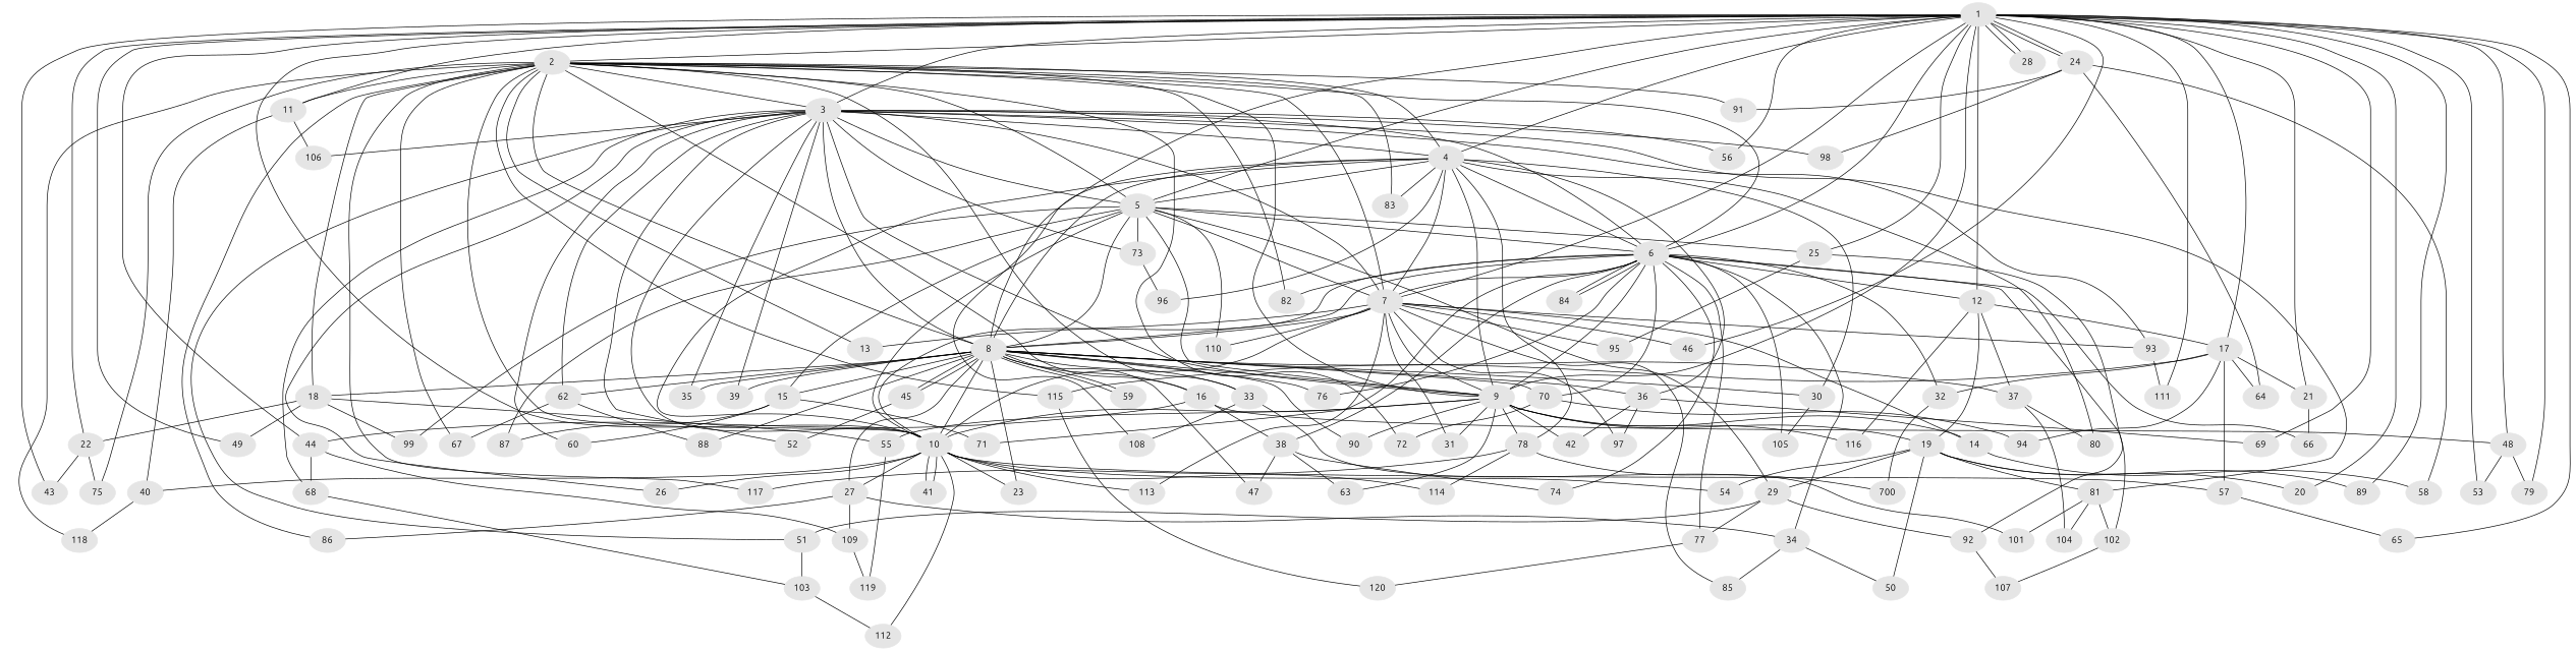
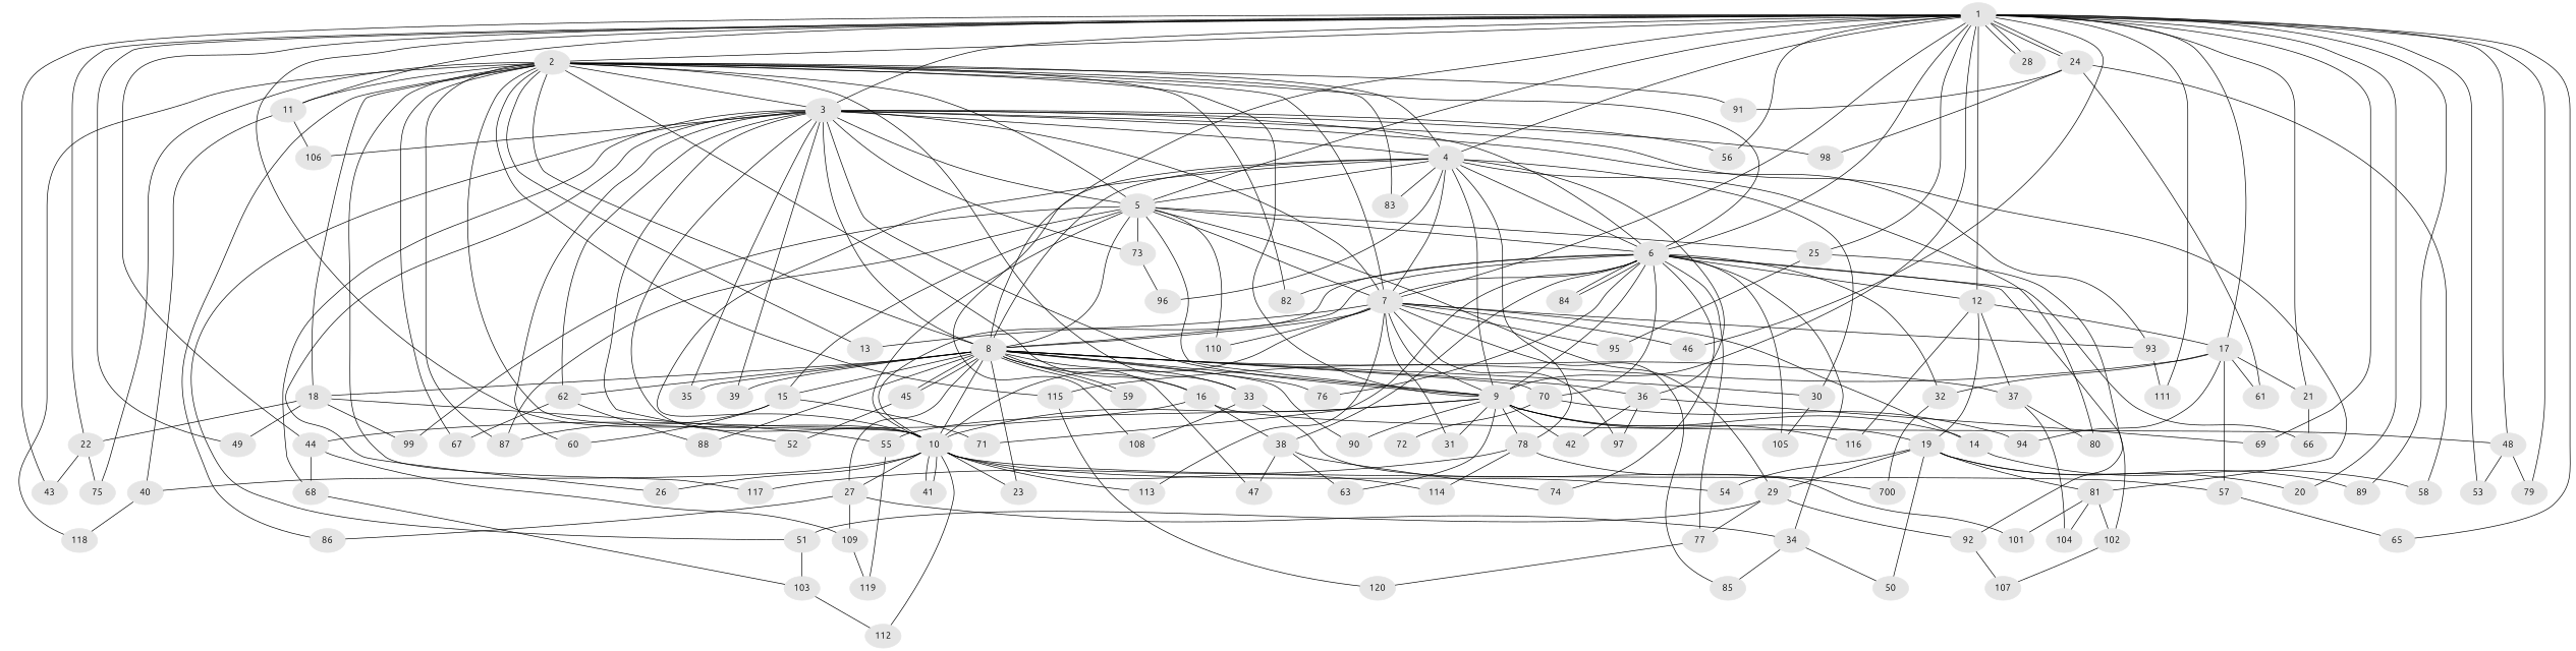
  graph {
    fontname=Ubuntu
    node [color=gray90 fontname=Ubuntu style=filled]
    edge [fontname=Ubuntu]
    1
    2
    3
    4
    5
    6
    7
    8
    9
    10
    11
    12
    17
    20
    21
    22
    24
    25
    28
    43
    44
    46
    48
    49
    53
    56
    65
    69
    79
    89
    111
    13
    16
    18
    33
    67
    72
    75
    82
    83
    86
    91
    115
    117
    118
    26
    35
    39
    51
    52
    60
    62
    68
    73
    81
    93
    98
    106
    30
    36
    78
    80
    96
    108
    15
    29
    87
    99
    110
    32
    34
    38
    66
    70
    71
    74
    76
    77
    84
    102
    105
    14
    31
    85
    95
    97
    113
    23
    27
    37
    45
    47
    59
    88
    90
    19
    42
    55
    63
    116
    40
    41
    54
    57
    112
    114
-   61 [label=64]
+   61
    94
    58
    92
    109
    101
    120
    103
    104
    n116 [label=700]
    50
    107
    119
    1 -- 2
    1 -- 3
    1 -- 4
    1 -- 5
    1 -- 6
    1 -- 7
    1 -- 8
    1 -- 9
    1 -- 10
    1 -- 11
    1 -- 12
    1 -- 17
    1 -- 20
    1 -- 21
    1 -- 22
    1 -- 24
    1 -- 24
    1 -- 25
    1 -- 28
    1 -- 28
    1 -- 43
    1 -- 44
    1 -- 46
    1 -- 48
    1 -- 49
    1 -- 53
    1 -- 56
    1 -- 65
    1 -- 69
    1 -- 79
    1 -- 89
    1 -- 111
    2 -- 3
    2 -- 4
    2 -- 5
    2 -- 6
    2 -- 7
    2 -- 8
    2 -- 9
    2 -- 10
    2 -- 11
    2 -- 13
    2 -- 16
    2 -- 18
    2 -- 33
    2 -- 67
-   2 -- 72
+   2 -- 87
    2 -- 75
    2 -- 82
    2 -- 83
    2 -- 86
    2 -- 91
    2 -- 115
    2 -- 117
    2 -- 118
    3 -- 4
    3 -- 5
    3 -- 6
    3 -- 7
    3 -- 8
    3 -- 9
    3 -- 10
    3 -- 56
    3 -- 26
    3 -- 35
    3 -- 39
    3 -- 51
    3 -- 52
    3 -- 60
    3 -- 62
    3 -- 68
    3 -- 73
    3 -- 81
    3 -- 93
    3 -- 98
    3 -- 106
    4 -- 5
    4 -- 6
    4 -- 7
    4 -- 8
    4 -- 9
    4 -- 10
    4 -- 83
    4 -- 30
    4 -- 36
    4 -- 78
    4 -- 80
    4 -- 96
    4 -- 108
    5 -- 6
    5 -- 7
    5 -- 8
    5 -- 9
    5 -- 10
    5 -- 25
    5 -- 73
    5 -- 15
    5 -- 29
    5 -- 87
    5 -- 99
    5 -- 110
    6 -- 7
    6 -- 8
    6 -- 9
    6 -- 10
    6 -- 12
    6 -- 82
    6 -- 32
    6 -- 34
    6 -- 38
    6 -- 66
    6 -- 70
    6 -- 71
    6 -- 74
    6 -- 76
    6 -- 77
    6 -- 84
    6 -- 84
    6 -- 102
    6 -- 105
    7 -- 8
    7 -- 9
    7 -- 10
    7 -- 46
    7 -- 13
    7 -- 93
    7 -- 110
    7 -- 14
    7 -- 31
    7 -- 85
    7 -- 95
    7 -- 97
    7 -- 113
    8 -- 9
    8 -- 10
    8 -- 16
    8 -- 18
    8 -- 33
    8 -- 35
    8 -- 39
    8 -- 62
    8 -- 30
    8 -- 36
    8 -- 15
    8 -- 70
    8 -- 76
    8 -- 23
    8 -- 27
    8 -- 37
    8 -- 45
    8 -- 45
    8 -- 47
    8 -- 59
    8 -- 59
    8 -- 88
    8 -- 90
    9 -- 10
    9 -- 78
    9 -- 14
    9 -- 31
    9 -- 90
    9 -- 19
    9 -- 42
    9 -- 55
    9 -- 63
    9 -- 116
    10 -- 26
    10 -- 113
    10 -- 23
    10 -- 27
    10 -- 40
    10 -- 41
    10 -- 41
    10 -- 54
    10 -- 57
    10 -- 112
    10 -- 114
    11 -- 106
    11 -- 40
    12 -- 17
    12 -- 37
    12 -- 19
    12 -- 116
    17 -- 21
    17 -- 115
    17 -- 32
    17 -- 57
    17 -- 61
    17 -- 94
    21 -- 66
    22 -- 43
    22 -- 75
    24 -- 91
    24 -- 98
    24 -- 61
    24 -- 58
    25 -- 95
    25 -- 92
    44 -- 68
    44 -- 109
    48 -- 53
    48 -- 79
    16 -- 44
    16 -- 48
    16 -- 38
    18 -- 22
    18 -- 49
    18 -- 99
    18 -- 55
    33 -- 108
    33 -- 101
    115 -- 120
    51 -- 103
    62 -- 67
    62 -- 88
    68 -- 103
    73 -- 96
    81 -- 102
    81 -- 101
    81 -- 104
    93 -- 111
    30 -- 105
    36 -- 69
    36 -- 97
    36 -- 42
    78 -- 117
    78 -- 114
    78 -- n116
    15 -- 60
    15 -- 87
    15 -- 71
    29 -- 51
    29 -- 77
    29 -- 92
    32 -- n116
    34 -- 85
    34 -- 50
    38 -- 74
    38 -- 47
    38 -- 63
    70 -- 72
    70 -- 94
    77 -- 120
    102 -- 107
    14 -- 58
    27 -- 86
    27 -- 34
    27 -- 109
    37 -- 80
    37 -- 104
    45 -- 52
    19 -- 20
    19 -- 89
    19 -- 81
    19 -- 29
    19 -- 54
    19 -- 50
    55 -- 119
    40 -- 118
    57 -- 65
    92 -- 107
    109 -- 119
    103 -- 112
  }
